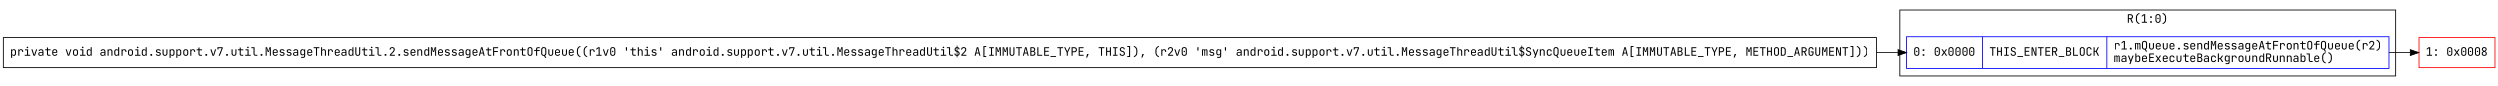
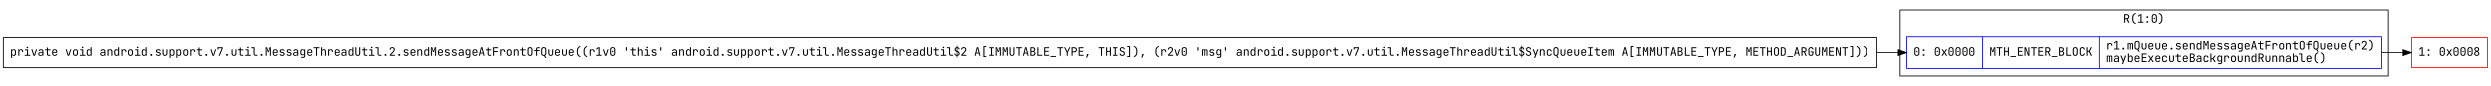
  digraph {
    rankdir=LR
    fontname="JetBrains Mono"
    node [shape=record fontname="JetBrains Mono"]
    edge [fontname="JetBrains Mono"]
-   n1 [color=blue label="{0\:\ 0x0000|THIS_ENTER_BLOCK\l|r1.mQueue.sendMessageAtFrontOfQueue(r2)\lmaybeExecuteBackgroundRunnable()\l}"]
+   n1 [color=blue label="{0\:\ 0x0000|MTH_ENTER_BLOCK\l|r1.mQueue.sendMessageAtFrontOfQueue(r2)\lmaybeExecuteBackgroundRunnable()\l}"]
    n2 [color=red label="{1\:\ 0x0008}"]
    n3 [label="{private void android.support.v7.util.MessageThreadUtil.2.sendMessageAtFrontOfQueue((r1v0 'this' android.support.v7.util.MessageThreadUtil$2 A[IMMUTABLE_TYPE, THIS]), (r2v0 'msg' android.support.v7.util.MessageThreadUtil$SyncQueueItem A[IMMUTABLE_TYPE, METHOD_ARGUMENT])) }"]
    subgraph cluster_1 {
      label="R(1:0)"
      n1
    }
    n1 -> n2
    n3 -> n1
  }
